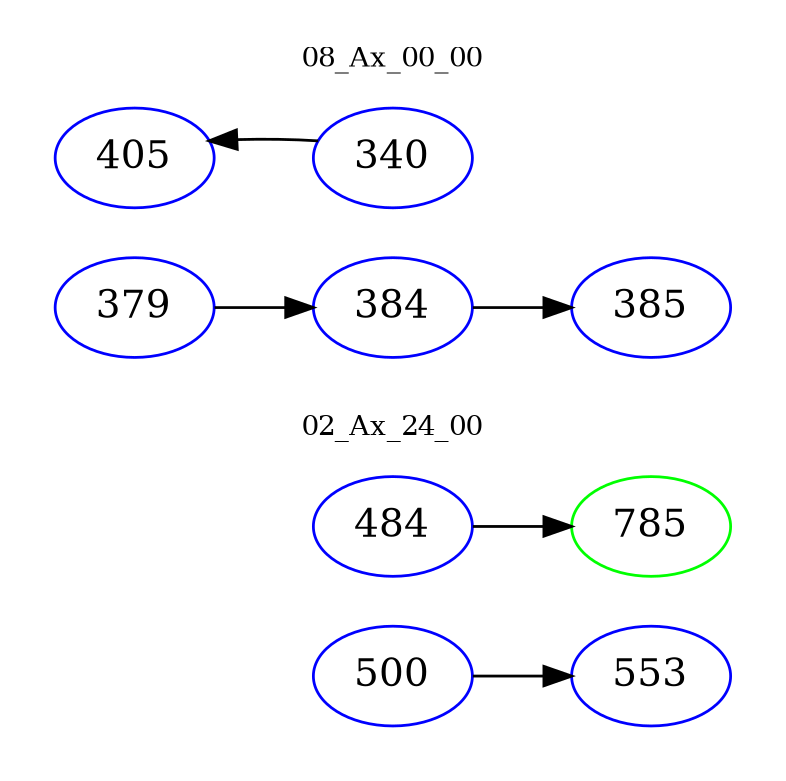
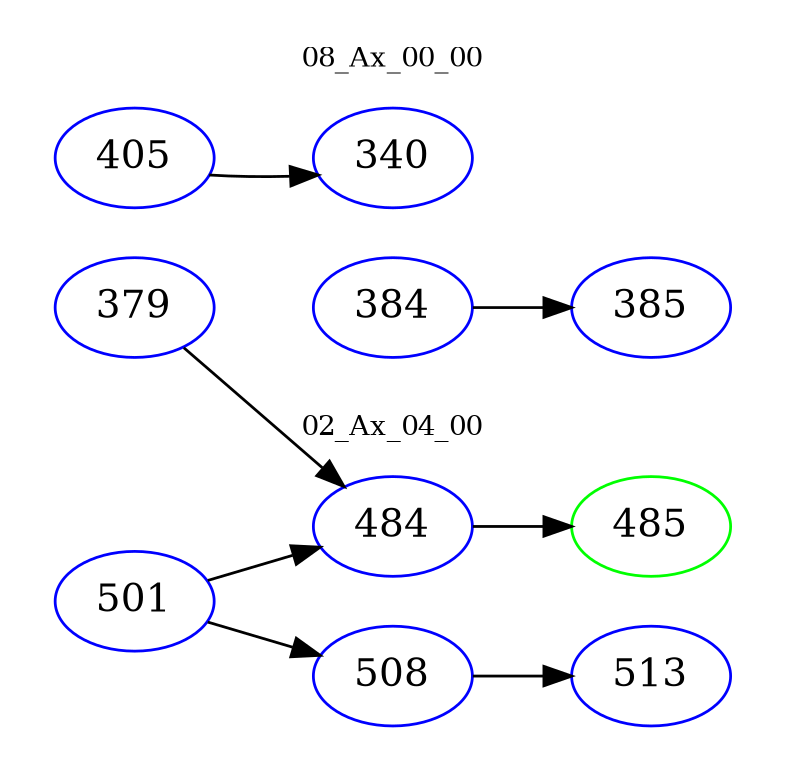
  digraph {
    rankdir=LR
    node [color=blue]
    edge [color=black]
    n1 [label=379]
    n2 [label=384]
    n3 [label=405]
    n4 [label=385]
    n5 [label=340]
+   n6 [label=501]
    n7 [label=484]
-   n8 [label=500]
-   n9 [color=green label=785]
-   n10 [label=553]
+   n8 [label=508]
+   n9 [color=green label=485]
+   n10 [label=513]
    subgraph cluster_1 {
      color=white
      fontsize=10
      label="08_Ax_00_00"
      n1
      n2
      n3
      n4
      n5
    }
    subgraph cluster_2 {
      color=white
      fontsize=10
-     label="02_Ax_24_00"
+     label="02_Ax_04_00"
+     n6
      n7
      n8
      n9
      n10
    }
-   n1 -> n2
+   n1 -> n7
    n2 -> n4
-   n5 -> n3
+   n3 -> n5
+   n6 -> n7
+   n6 -> n8
    n7 -> n9
    n8 -> n10
  }
